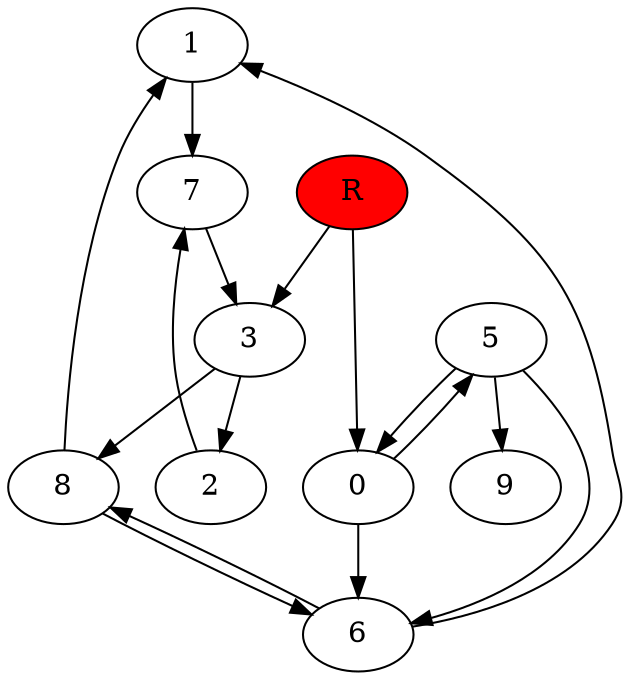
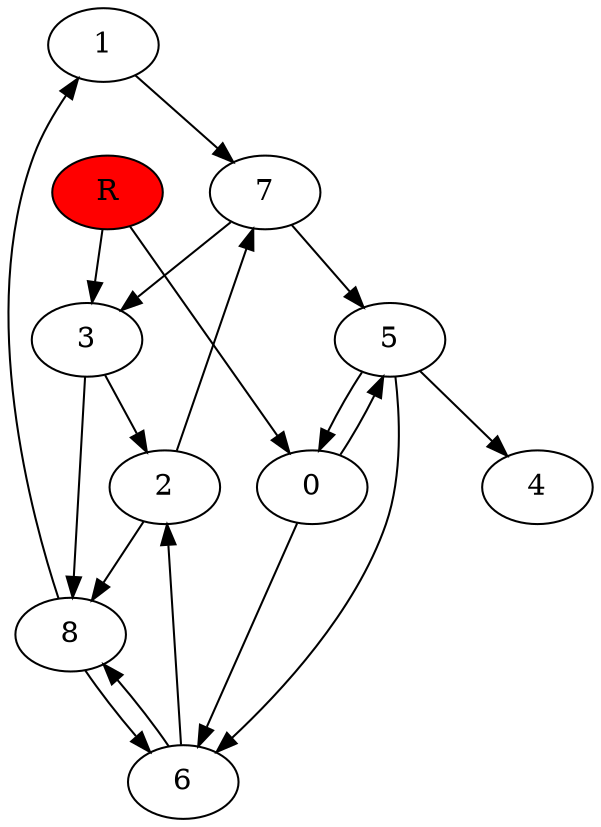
  digraph {
    1
    7
    3
    5
    2
    8
    6
    n8 [label=0]
-   9
+   9 [label=4]
    R [fillcolor="#ff0000" style=filled]
    1 -> 7
    7 -> 3
+   7 -> 5
    3 -> 2
    3 -> 8
    5 -> 6
    5 -> n8
    5 -> 9
    2 -> 7
+   2 -> 8
    8 -> 1
    8 -> 6
-   6 -> 1
+   6 -> 2
    6 -> 8
    n8 -> 5
    n8 -> 6
    R -> 3
    R -> n8
  }
